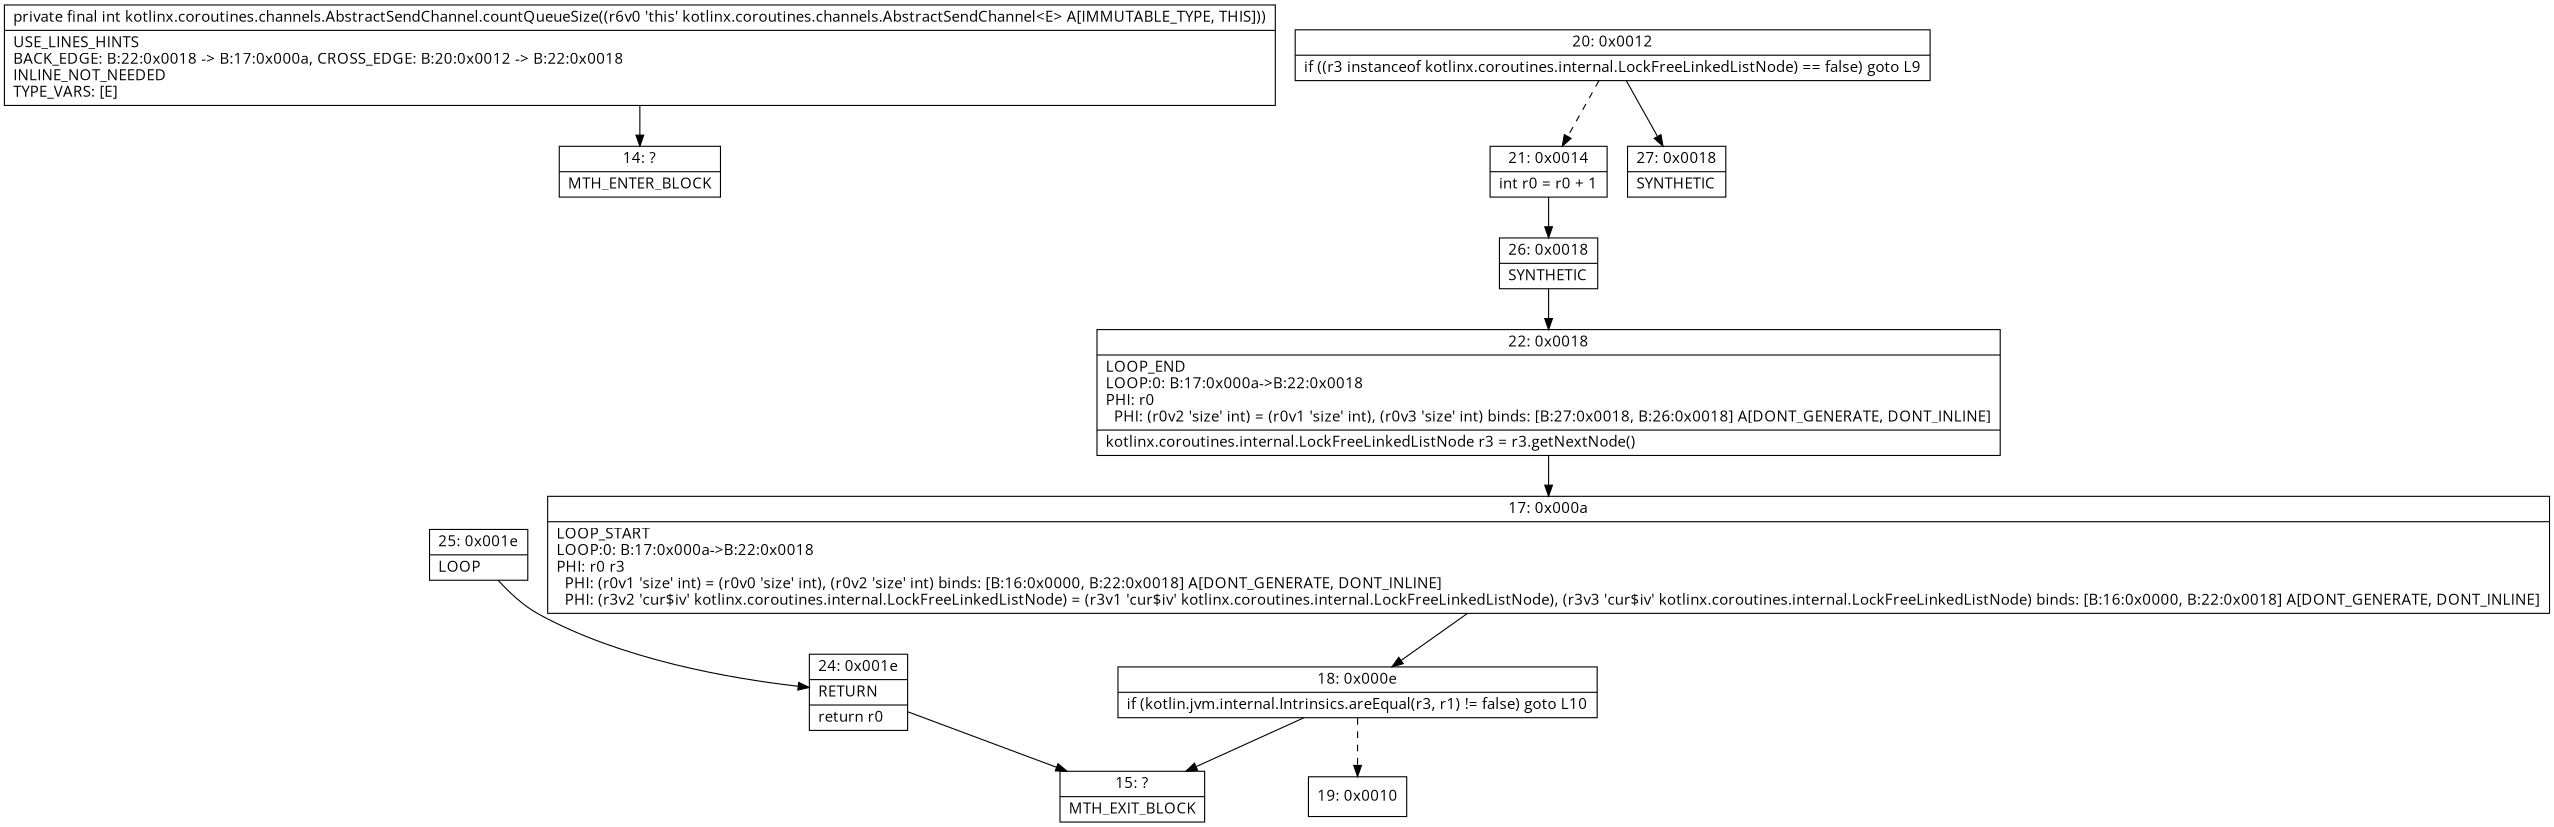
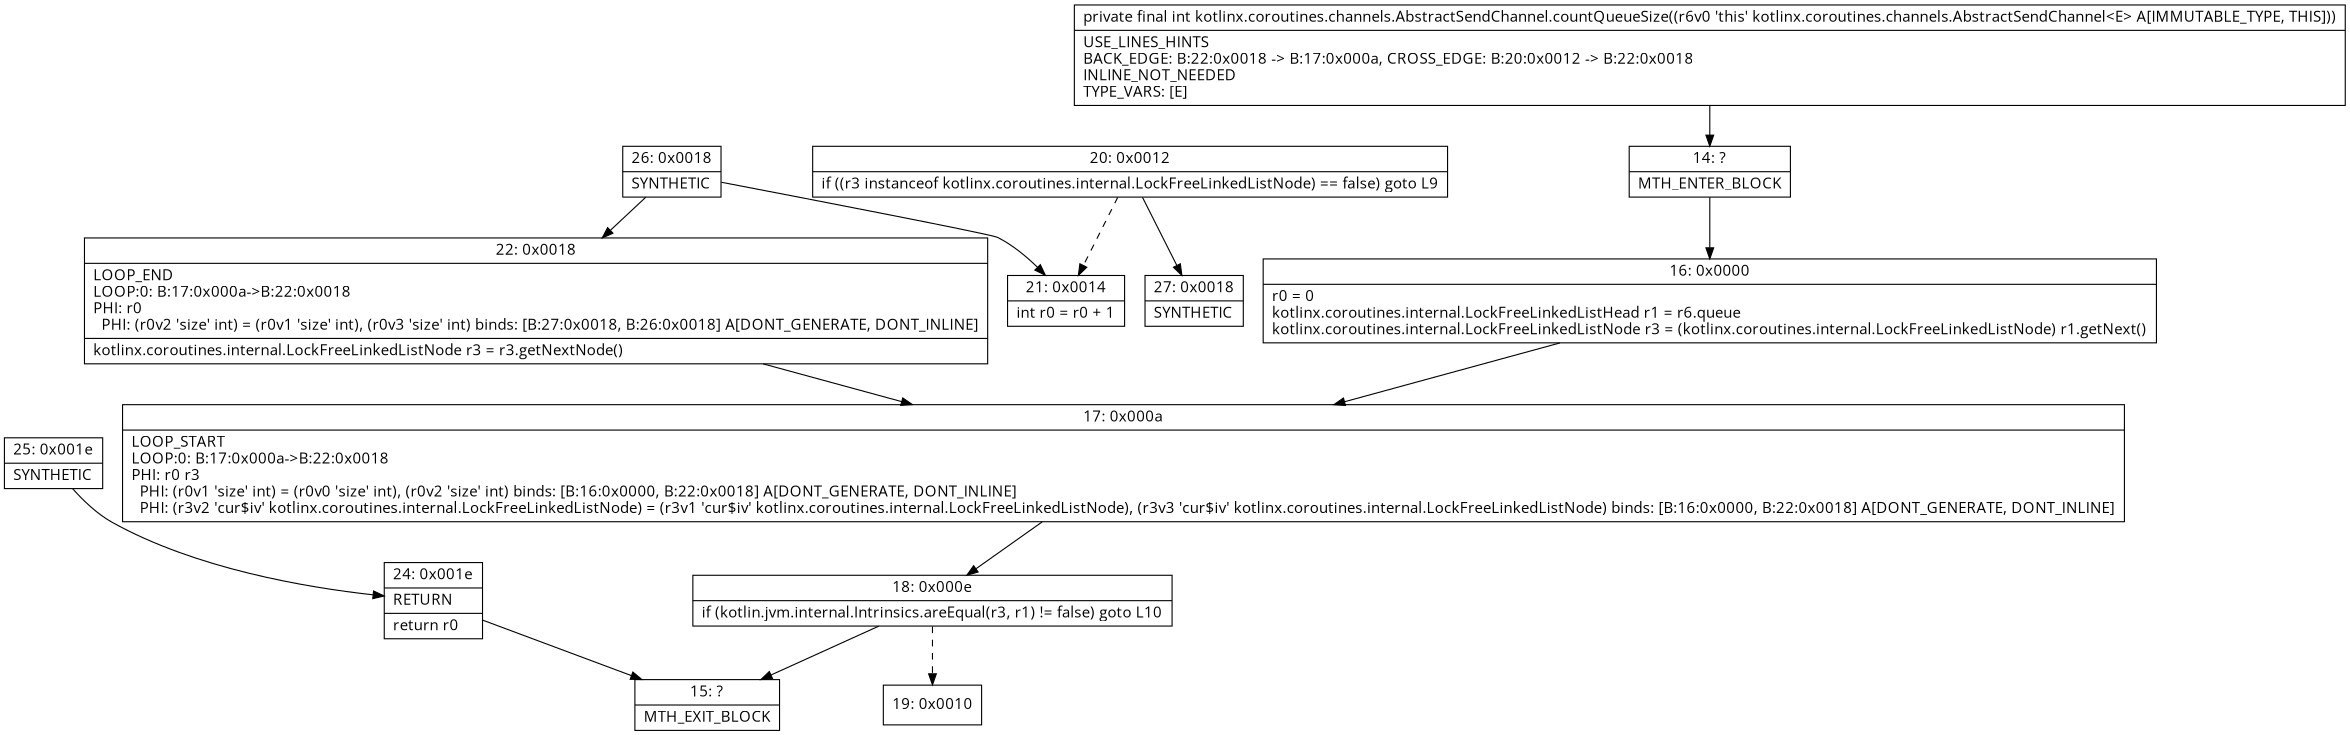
  digraph {
    fontname="Open Sans"
    node [fontname="Open Sans" shape=record]
    edge [fontname="Open Sans"]
    n1 [label="{14\:\ ?|MTH_ENTER_BLOCK\l}"]
+   n2 [label="{16\:\ 0x0000|r0 = 0\lkotlinx.coroutines.internal.LockFreeLinkedListHead r1 = r6.queue\lkotlinx.coroutines.internal.LockFreeLinkedListNode r3 = (kotlinx.coroutines.internal.LockFreeLinkedListNode) r1.getNext()\l}"]
    n3 [label="{17\:\ 0x000a|LOOP_START\lLOOP:0: B:17:0x000a\-\>B:22:0x0018\lPHI: r0 r3 \l  PHI: (r0v1 'size' int) = (r0v0 'size' int), (r0v2 'size' int) binds: [B:16:0x0000, B:22:0x0018] A[DONT_GENERATE, DONT_INLINE]\l  PHI: (r3v2 'cur$iv' kotlinx.coroutines.internal.LockFreeLinkedListNode) = (r3v1 'cur$iv' kotlinx.coroutines.internal.LockFreeLinkedListNode), (r3v3 'cur$iv' kotlinx.coroutines.internal.LockFreeLinkedListNode) binds: [B:16:0x0000, B:22:0x0018] A[DONT_GENERATE, DONT_INLINE]\l}"]
    n4 [label="{18\:\ 0x000e|if (kotlin.jvm.internal.Intrinsics.areEqual(r3, r1) != false) goto L10\l}"]
    n5 [label="{19\:\ 0x0010}"]
    n6 [label="{15\:\ ?|MTH_EXIT_BLOCK\l}"]
-   n7 [label="{25\:\ 0x001e|LOOP\l}"]
+   n7 [label="{25\:\ 0x001e|SYNTHETIC\l}"]
    n8 [label="{24\:\ 0x001e|RETURN\l|return r0\l}"]
    n9 [label="{20\:\ 0x0012|if ((r3 instanceof kotlinx.coroutines.internal.LockFreeLinkedListNode) == false) goto L9\l}"]
    n10 [label="{21\:\ 0x0014|int r0 = r0 + 1\l}"]
    n11 [label="{27\:\ 0x0018|SYNTHETIC\l}"]
    n12 [label="{26\:\ 0x0018|SYNTHETIC\l}"]
    n13 [label="{22\:\ 0x0018|LOOP_END\lLOOP:0: B:17:0x000a\-\>B:22:0x0018\lPHI: r0 \l  PHI: (r0v2 'size' int) = (r0v1 'size' int), (r0v3 'size' int) binds: [B:27:0x0018, B:26:0x0018] A[DONT_GENERATE, DONT_INLINE]\l|kotlinx.coroutines.internal.LockFreeLinkedListNode r3 = r3.getNextNode()\l}"]
    n14 [label="{private final int kotlinx.coroutines.channels.AbstractSendChannel.countQueueSize((r6v0 'this' kotlinx.coroutines.channels.AbstractSendChannel\<E\> A[IMMUTABLE_TYPE, THIS]))  | USE_LINES_HINTS\lBACK_EDGE: B:22:0x0018 \-\> B:17:0x000a, CROSS_EDGE: B:20:0x0012 \-\> B:22:0x0018\lINLINE_NOT_NEEDED\lTYPE_VARS: [E]\l}"]
+   n1 -> n2
+   n2 -> n3
    n3 -> n4
    n4 -> n5 [style=dashed]
    n4 -> n6
    n7 -> n8
    n8 -> n6
    n9 -> n10 [style=dashed]
    n9 -> n11
-   n10 -> n12
+   n12 -> n10
    n12 -> n13
    n13 -> n3
    n14 -> n1
  }
